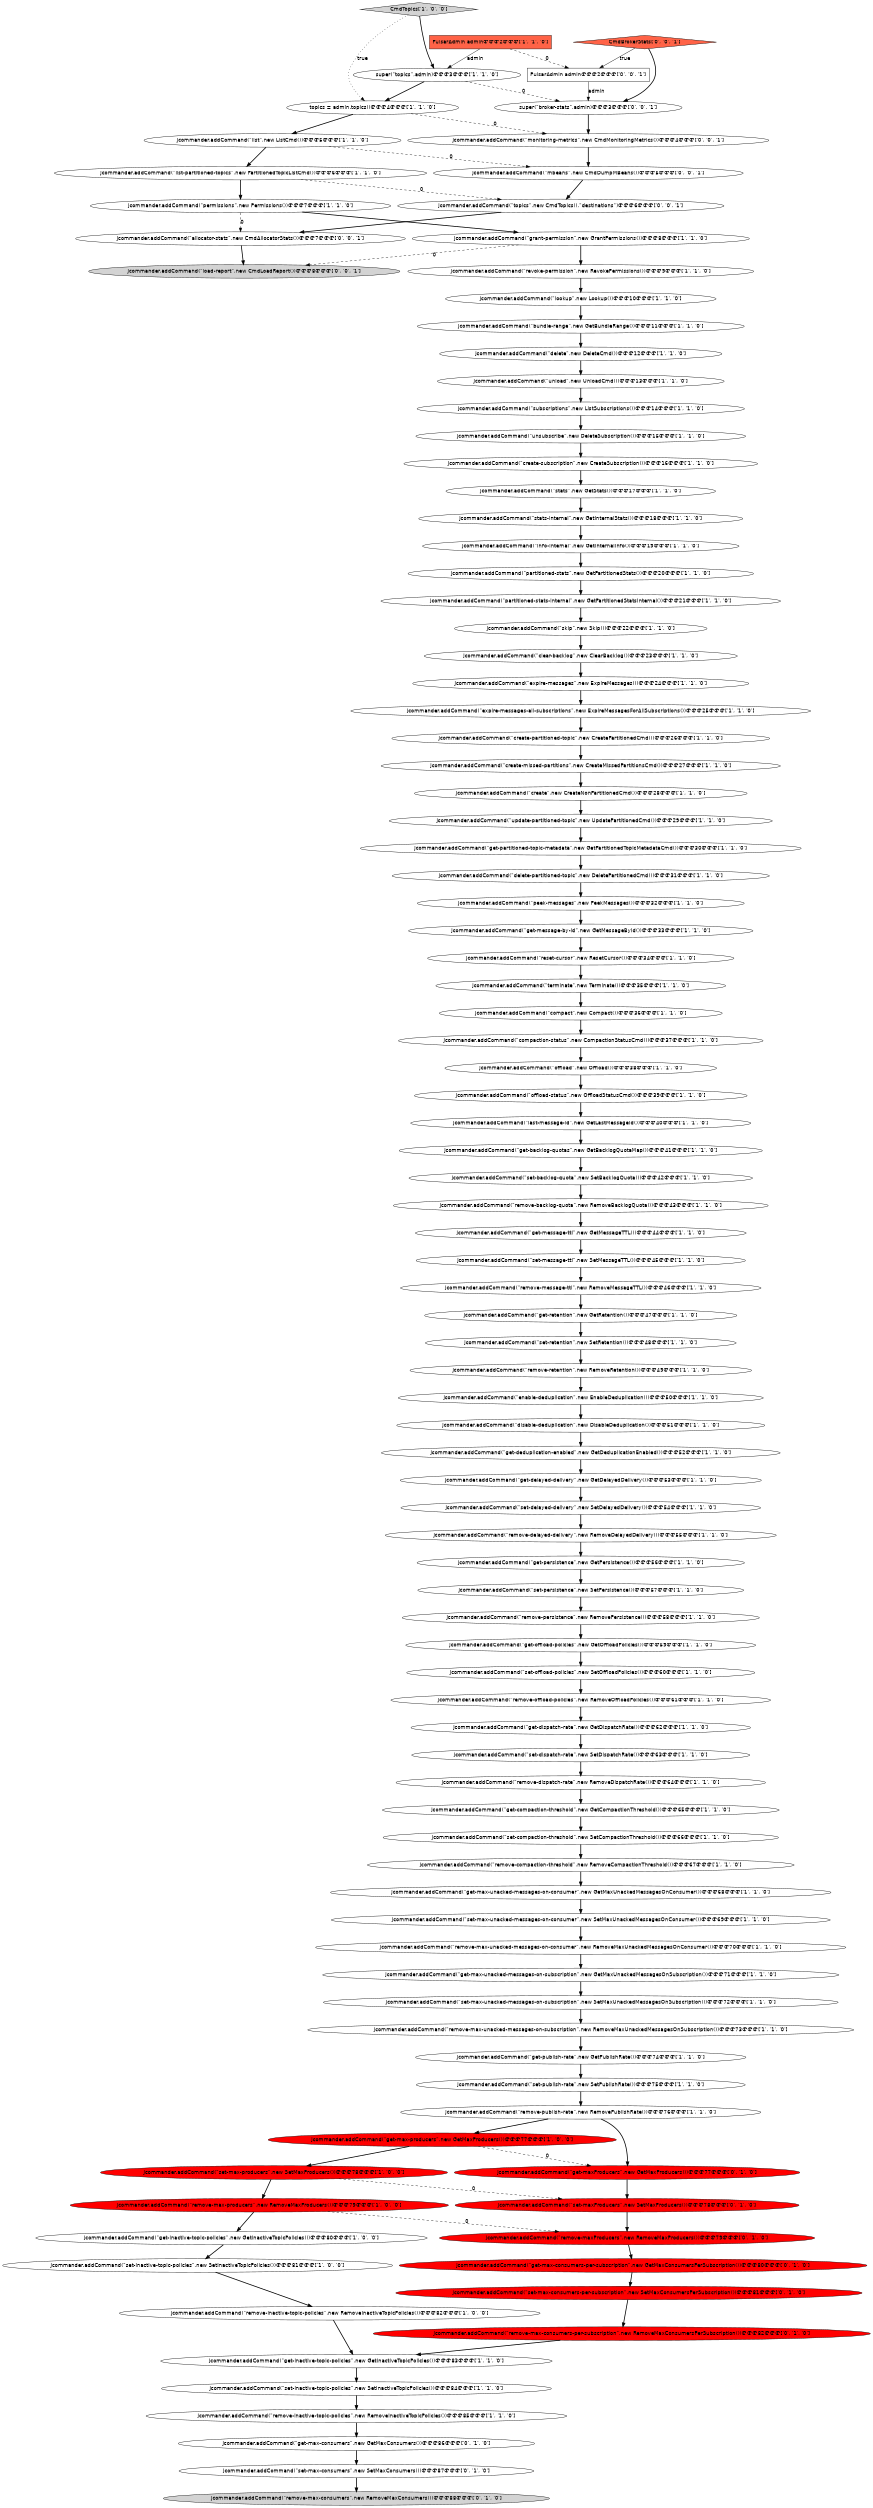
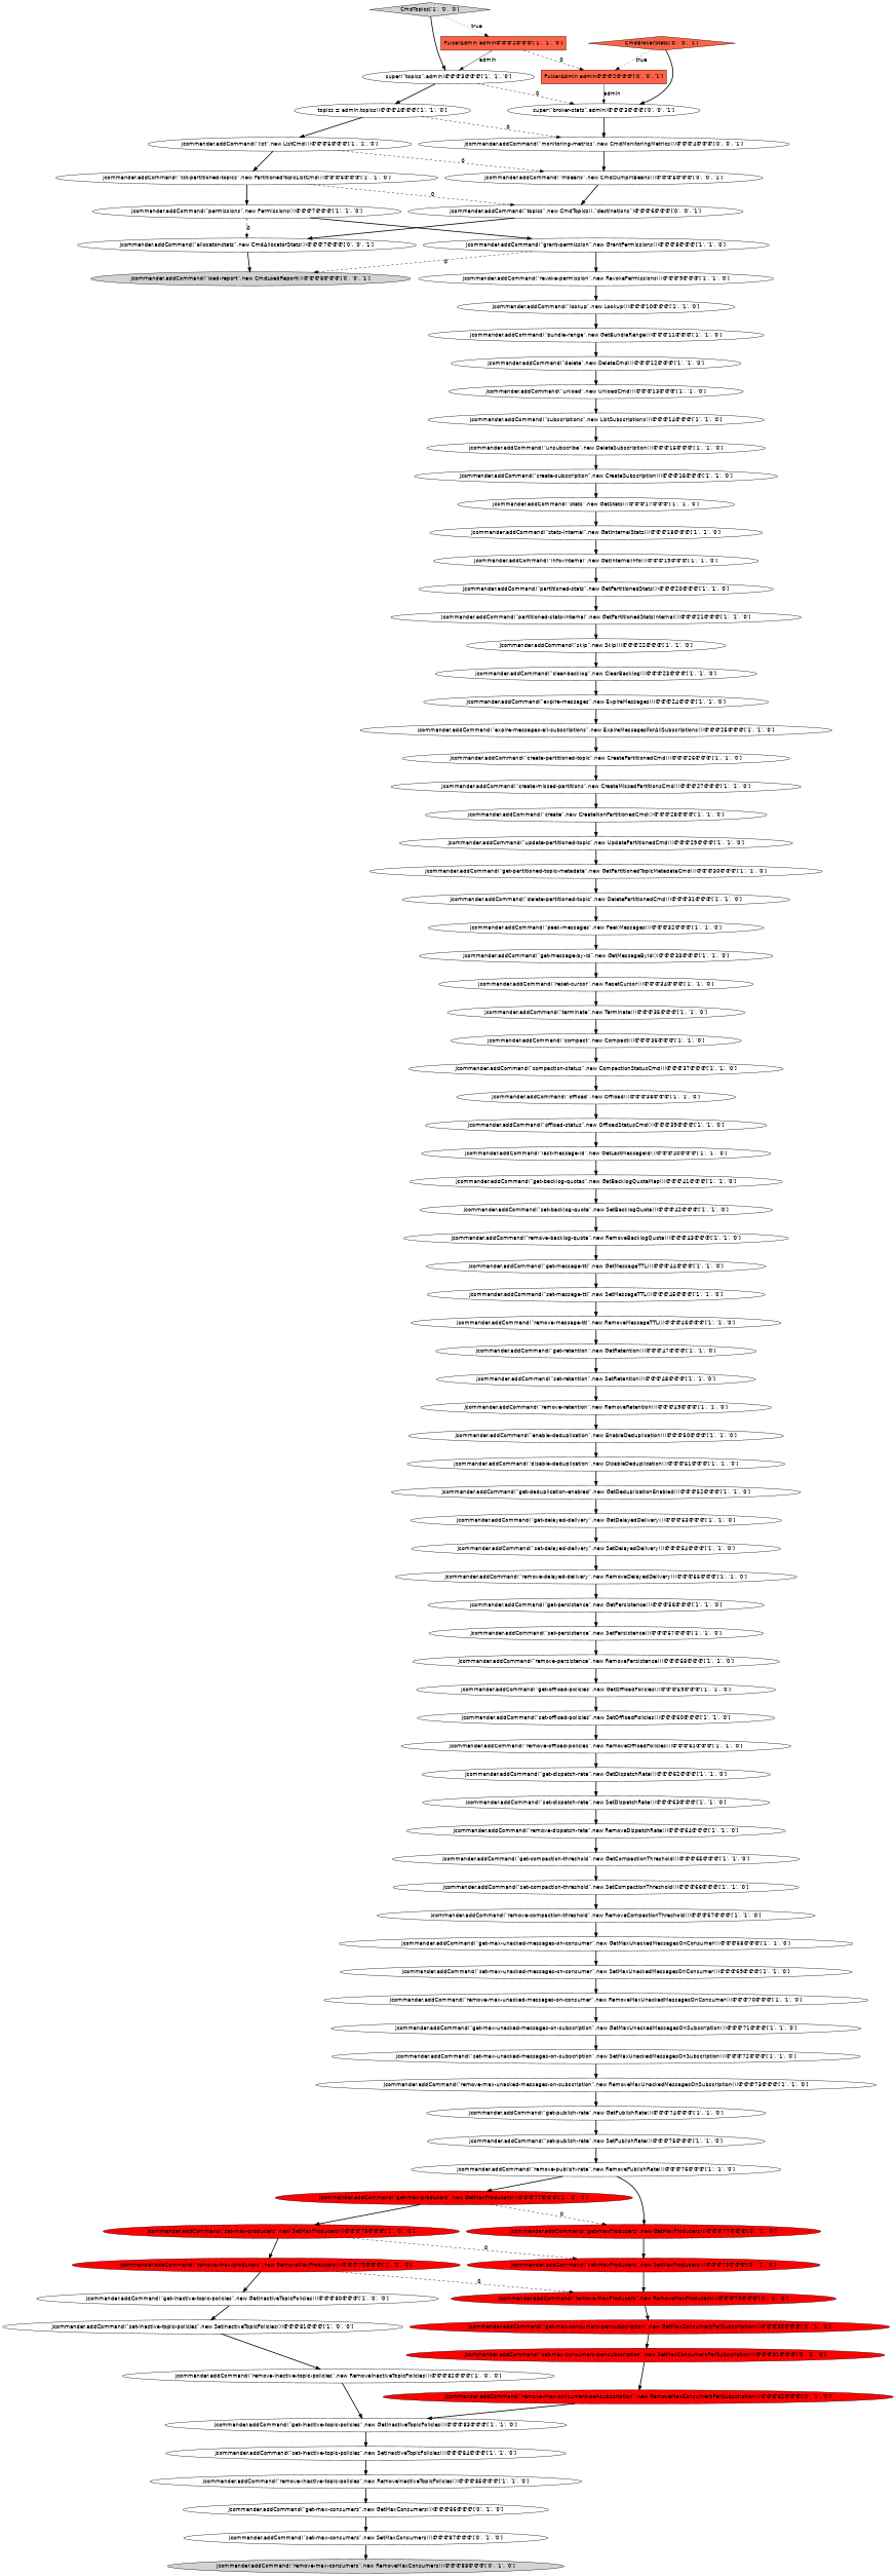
  digraph {
    fontname="DejaVu Sans"
    node [fillcolor=white fontname="DejaVu Sans" shape=ellipse style=filled]
    edge [fontname="DejaVu Sans" style=bold]
    n1 [label="jcommander.addCommand(\"enable-deduplication\",new EnableDeduplication())@@@50@@@['1', '1', '0']"]
    n2 [label="jcommander.addCommand(\"disable-deduplication\",new DisableDeduplication())@@@51@@@['1', '1', '0']"]
    n3 [label="jcommander.addCommand(\"get-deduplication-enabled\",new GetDeduplicationEnabled())@@@52@@@['1', '1', '0']"]
    n4 [label="jcommander.addCommand(\"get-message-ttl\",new GetMessageTTL())@@@44@@@['1', '1', '0']"]
    n5 [label="jcommander.addCommand(\"set-message-ttl\",new SetMessageTTL())@@@45@@@['1', '1', '0']"]
    n6 [label="jcommander.addCommand(\"remove-message-ttl\",new RemoveMessageTTL())@@@46@@@['1', '1', '0']"]
    n7 [fillcolor=red label="jcommander.addCommand(\"set-max-producers\",new SetMaxProducers())@@@78@@@['1', '0', '0']"]
    n8 [fillcolor=red label="jcommander.addCommand(\"remove-max-producers\",new RemoveMaxProducers())@@@79@@@['1', '0', '0']"]
    n9 [fillcolor=red label="jcommander.addCommand(\"set-maxProducers\",new SetMaxProducers())@@@78@@@['0', '1', '0']"]
    n10 [fillcolor=red label="jcommander.addCommand(\"remove-maxProducers\",new RemoveMaxProducers())@@@79@@@['0', '1', '0']"]
    n11 [label="jcommander.addCommand(\"get-inactive-topic-policies\",new GetInactiveTopicPolicies())@@@80@@@['1', '0', '0']"]
    n12 [label="jcommander.addCommand(\"get-retention\",new GetRetention())@@@47@@@['1', '1', '0']"]
    n13 [label="jcommander.addCommand(\"set-retention\",new SetRetention())@@@48@@@['1', '1', '0']"]
    n14 [label="jcommander.addCommand(\"get-backlog-quotas\",new GetBacklogQuotaMap())@@@41@@@['1', '1', '0']"]
    n15 [label="jcommander.addCommand(\"set-backlog-quota\",new SetBacklogQuota())@@@42@@@['1', '1', '0']"]
    n16 [label="jcommander.addCommand(\"remove-backlog-quota\",new RemoveBacklogQuota())@@@43@@@['1', '1', '0']"]
    n17 [label="super(\"topics\",admin)@@@3@@@['1', '1', '0']"]
    n18 [label="super(\"broker-stats\",admin)@@@3@@@['0', '0', '1']"]
    n19 [label="topics = admin.topics()@@@4@@@['1', '1', '0']"]
    n20 [fillcolor=tomato label="PulsarAdmin admin@@@2@@@['1', '1', '0']" shape=box]
-   n21 [label="PulsarAdmin admin@@@2@@@['0', '0', '1']" shape=box]
+   n21 [fillcolor=tomato label="PulsarAdmin admin@@@2@@@['0', '0', '1']" shape=box]
    n22 [fillcolor=tomato label="CmdBrokerStats['0', '0', '1']" shape=diamond]
    n23 [label="jcommander.addCommand(\"monitoring-metrics\",new CmdMonitoringMetrics())@@@4@@@['0', '0', '1']"]
    n24 [label="jcommander.addCommand(\"topics\",new CmdTopics(),\"destinations\")@@@6@@@['0', '0', '1']"]
    n25 [label="jcommander.addCommand(\"allocator-stats\",new CmdAllocatorStats())@@@7@@@['0', '0', '1']"]
    n26 [fillcolor=lightgray label="jcommander.addCommand(\"load-report\",new CmdLoadReport())@@@8@@@['0', '0', '1']"]
    n27 [label="jcommander.addCommand(\"get-compaction-threshold\",new GetCompactionThreshold())@@@65@@@['1', '1', '0']"]
    n28 [label="jcommander.addCommand(\"set-compaction-threshold\",new SetCompactionThreshold())@@@66@@@['1', '1', '0']"]
    n29 [label="jcommander.addCommand(\"remove-compaction-threshold\",new RemoveCompactionThreshold())@@@67@@@['1', '1', '0']"]
    n30 [label="jcommander.addCommand(\"create\",new CreateNonPartitionedCmd())@@@28@@@['1', '1', '0']"]
    n31 [label="jcommander.addCommand(\"update-partitioned-topic\",new UpdatePartitionedCmd())@@@29@@@['1', '1', '0']"]
    n32 [label="jcommander.addCommand(\"get-partitioned-topic-metadata\",new GetPartitionedTopicMetadataCmd())@@@30@@@['1', '1', '0']"]
    n33 [label="jcommander.addCommand(\"clear-backlog\",new ClearBacklog())@@@23@@@['1', '1', '0']"]
    n34 [label="jcommander.addCommand(\"expire-messages\",new ExpireMessages())@@@24@@@['1', '1', '0']"]
    n35 [label="jcommander.addCommand(\"expire-messages-all-subscriptions\",new ExpireMessagesForAllSubscriptions())@@@25@@@['1', '1', '0']"]
    n36 [label="jcommander.addCommand(\"terminate\",new Terminate())@@@35@@@['1', '1', '0']"]
    n37 [label="jcommander.addCommand(\"compact\",new Compact())@@@36@@@['1', '1', '0']"]
    n38 [label="jcommander.addCommand(\"compaction-status\",new CompactionStatusCmd())@@@37@@@['1', '1', '0']"]
    n39 [label="jcommander.addCommand(\"delete-partitioned-topic\",new DeletePartitionedCmd())@@@31@@@['1', '1', '0']"]
    n40 [label="jcommander.addCommand(\"get-max-unacked-messages-on-consumer\",new GetMaxUnackedMessagesOnConsumer())@@@68@@@['1', '1', '0']"]
    n41 [label="jcommander.addCommand(\"set-max-unacked-messages-on-consumer\",new SetMaxUnackedMessagesOnConsumer())@@@69@@@['1', '1', '0']"]
    n42 [label="jcommander.addCommand(\"remove-max-unacked-messages-on-consumer\",new RemoveMaxUnackedMessagesOnConsumer())@@@70@@@['1', '1', '0']"]
    n43 [fillcolor=red label="jcommander.addCommand(\"get-max-producers\",new GetMaxProducers())@@@77@@@['1', '0', '0']"]
    n44 [fillcolor=red label="jcommander.addCommand(\"get-maxProducers\",new GetMaxProducers())@@@77@@@['0', '1', '0']"]
    n45 [label="jcommander.addCommand(\"delete\",new DeleteCmd())@@@12@@@['1', '1', '0']"]
    n46 [label="jcommander.addCommand(\"unload\",new UnloadCmd())@@@13@@@['1', '1', '0']"]
    n47 [label="jcommander.addCommand(\"subscriptions\",new ListSubscriptions())@@@14@@@['1', '1', '0']"]
    n48 [label="jcommander.addCommand(\"remove-offload-policies\",new RemoveOffloadPolicies())@@@61@@@['1', '1', '0']"]
    n49 [label="jcommander.addCommand(\"get-dispatch-rate\",new GetDispatchRate())@@@62@@@['1', '1', '0']"]
    n50 [label="jcommander.addCommand(\"set-dispatch-rate\",new SetDispatchRate())@@@63@@@['1', '1', '0']"]
    n51 [label="jcommander.addCommand(\"offload\",new Offload())@@@38@@@['1', '1', '0']"]
    n52 [label="jcommander.addCommand(\"offload-status\",new OffloadStatusCmd())@@@39@@@['1', '1', '0']"]
    n53 [label="jcommander.addCommand(\"last-message-id\",new GetLastMessageId())@@@40@@@['1', '1', '0']"]
    n54 [label="jcommander.addCommand(\"get-max-unacked-messages-on-subscription\",new GetMaxUnackedMessagesOnSubscription())@@@71@@@['1', '1', '0']"]
    n55 [label="jcommander.addCommand(\"set-max-unacked-messages-on-subscription\",new SetMaxUnackedMessagesOnSubscription())@@@72@@@['1', '1', '0']"]
    n56 [label="jcommander.addCommand(\"remove-max-unacked-messages-on-subscription\",new RemoveMaxUnackedMessagesOnSubscription())@@@73@@@['1', '1', '0']"]
    n57 [label="jcommander.addCommand(\"get-publish-rate\",new GetPublishRate())@@@74@@@['1', '1', '0']"]
    n58 [label="jcommander.addCommand(\"set-inactive-topic-policies\",new SetInactiveTopicPolicies())@@@81@@@['1', '0', '0']"]
    n59 [label="jcommander.addCommand(\"remove-inactive-topic-policies\",new RemoveInactiveTopicPolicies())@@@82@@@['1', '0', '0']"]
    n60 [label="jcommander.addCommand(\"get-inactive-topic-policies\",new GetInactiveTopicPolicies())@@@83@@@['1', '1', '0']"]
    n61 [label="jcommander.addCommand(\"mbeans\",new CmdDumpMBeans())@@@5@@@['0', '0', '1']"]
    n62 [label="jcommander.addCommand(\"create-missed-partitions\",new CreateMissedPartitionsCmd())@@@27@@@['1', '1', '0']"]
    n63 [label="jcommander.addCommand(\"revoke-permission\",new RevokePermissions())@@@9@@@['1', '1', '0']"]
    n64 [label="jcommander.addCommand(\"lookup\",new Lookup())@@@10@@@['1', '1', '0']"]
    n65 [label="jcommander.addCommand(\"bundle-range\",new GetBundleRange())@@@11@@@['1', '1', '0']"]
    n66 [label="jcommander.addCommand(\"remove-retention\",new RemoveRetention())@@@49@@@['1', '1', '0']"]
    n67 [label="jcommander.addCommand(\"remove-persistence\",new RemovePersistence())@@@58@@@['1', '1', '0']"]
    n68 [label="jcommander.addCommand(\"get-offload-policies\",new GetOffloadPolicies())@@@59@@@['1', '1', '0']"]
    n69 [label="jcommander.addCommand(\"set-offload-policies\",new SetOffloadPolicies())@@@60@@@['1', '1', '0']"]
    n70 [label="jcommander.addCommand(\"list\",new ListCmd())@@@5@@@['1', '1', '0']"]
    n71 [label="jcommander.addCommand(\"list-partitioned-topics\",new PartitionedTopicListCmd())@@@6@@@['1', '1', '0']"]
    n72 [label="jcommander.addCommand(\"permissions\",new Permissions())@@@7@@@['1', '1', '0']"]
    n73 [label="jcommander.addCommand(\"skip\",new Skip())@@@22@@@['1', '1', '0']"]
    n74 [label="jcommander.addCommand(\"grant-permission\",new GrantPermissions())@@@8@@@['1', '1', '0']"]
    n75 [label="jcommander.addCommand(\"get-delayed-delivery\",new GetDelayedDelivery())@@@53@@@['1', '1', '0']"]
    n76 [label="jcommander.addCommand(\"set-delayed-delivery\",new SetDelayedDelivery())@@@54@@@['1', '1', '0']"]
    n77 [label="jcommander.addCommand(\"remove-delayed-delivery\",new RemoveDelayedDelivery())@@@55@@@['1', '1', '0']"]
    n78 [fillcolor=red label="jcommander.addCommand(\"remove-max-consumers-per-subscription\",new RemoveMaxConsumersPerSubscription())@@@82@@@['0', '1', '0']"]
    n79 [label="jcommander.addCommand(\"set-inactive-topic-policies\",new SetInactiveTopicPolicies())@@@84@@@['1', '1', '0']"]
    n80 [label="jcommander.addCommand(\"stats-internal\",new GetInternalStats())@@@18@@@['1', '1', '0']"]
    n81 [label="jcommander.addCommand(\"info-internal\",new GetInternalInfo())@@@19@@@['1', '1', '0']"]
    n82 [label="jcommander.addCommand(\"partitioned-stats\",new GetPartitionedStats())@@@20@@@['1', '1', '0']"]
    n83 [label="jcommander.addCommand(\"unsubscribe\",new DeleteSubscription())@@@15@@@['1', '1', '0']"]
    n84 [label="jcommander.addCommand(\"peek-messages\",new PeekMessages())@@@32@@@['1', '1', '0']"]
    n85 [label="jcommander.addCommand(\"get-message-by-id\",new GetMessageById())@@@33@@@['1', '1', '0']"]
    n86 [label="jcommander.addCommand(\"reset-cursor\",new ResetCursor())@@@34@@@['1', '1', '0']"]
    n87 [fillcolor=red label="jcommander.addCommand(\"get-max-consumers-per-subscription\",new GetMaxConsumersPerSubscription())@@@80@@@['0', '1', '0']"]
    n88 [fillcolor=red label="jcommander.addCommand(\"set-max-consumers-per-subscription\",new SetMaxConsumersPerSubscription())@@@81@@@['0', '1', '0']"]
    n89 [fillcolor=lightgray label="CmdTopics['1', '0', '0']" shape=diamond]
    n90 [label="jcommander.addCommand(\"get-persistence\",new GetPersistence())@@@56@@@['1', '1', '0']"]
    n91 [label="jcommander.addCommand(\"set-persistence\",new SetPersistence())@@@57@@@['1', '1', '0']"]
    n92 [label="jcommander.addCommand(\"remove-dispatch-rate\",new RemoveDispatchRate())@@@64@@@['1', '1', '0']"]
    n93 [label="jcommander.addCommand(\"create-subscription\",new CreateSubscription())@@@16@@@['1', '1', '0']"]
    n94 [label="jcommander.addCommand(\"set-max-consumers\",new SetMaxConsumers())@@@87@@@['0', '1', '0']"]
    n95 [fillcolor=lightgray label="jcommander.addCommand(\"remove-max-consumers\",new RemoveMaxConsumers())@@@88@@@['0', '1', '0']"]
    n96 [label="jcommander.addCommand(\"create-partitioned-topic\",new CreatePartitionedCmd())@@@26@@@['1', '1', '0']"]
    n97 [label="jcommander.addCommand(\"partitioned-stats-internal\",new GetPartitionedStatsInternal())@@@21@@@['1', '1', '0']"]
    n98 [label="jcommander.addCommand(\"remove-publish-rate\",new RemovePublishRate())@@@76@@@['1', '1', '0']"]
    n99 [label="jcommander.addCommand(\"stats\",new GetStats())@@@17@@@['1', '1', '0']"]
    n100 [label="jcommander.addCommand(\"set-publish-rate\",new SetPublishRate())@@@75@@@['1', '1', '0']"]
    n101 [label="jcommander.addCommand(\"remove-inactive-topic-policies\",new RemoveInactiveTopicPolicies())@@@85@@@['1', '1', '0']"]
    n102 [label="jcommander.addCommand(\"get-max-consumers\",new GetMaxConsumers())@@@86@@@['0', '1', '0']"]
    n1 -> n2
    n2 -> n3
    n3 -> n75
    n4 -> n5
    n5 -> n6
    n6 -> n12
    n7 -> n8
    n7 -> n9 [label=0 style=dashed]
    n8 -> n10 [label=0 style=dashed]
    n8 -> n11
    n9 -> n10
    n10 -> n87
    n11 -> n58
    n12 -> n13
    n13 -> n66
    n14 -> n15
    n15 -> n16
    n16 -> n4
    n17 -> n18 [label=0 style=dashed]
    n17 -> n19
    n18 -> n23
    n19 -> n23 [label=0 style=dashed]
    n19 -> n70
    n20 -> n17 [label=admin style=solid]
    n20 -> n21 [label=0 style=dashed]
    n21 -> n18 [label=admin style=solid]
    n22 -> n18
-   n22 -> n21 [label=true style=solid]
+   n22 -> n21 [label=true style=dotted]
    n23 -> n61
    n24 -> n25
    n25 -> n26
    n27 -> n28
    n28 -> n29
    n29 -> n40
    n30 -> n31
    n31 -> n32
    n32 -> n39
    n33 -> n34
    n34 -> n35
    n35 -> n96
    n36 -> n37
    n37 -> n38
    n38 -> n51
    n39 -> n84
    n40 -> n41
    n41 -> n42
    n42 -> n54
    n43 -> n7
    n43 -> n44 [label=0 style=dashed]
    n44 -> n9
    n45 -> n46
    n46 -> n47
    n47 -> n83
    n48 -> n49
    n49 -> n50
    n50 -> n92
    n51 -> n52
    n52 -> n53
    n53 -> n14
    n54 -> n55
    n55 -> n56
    n56 -> n57
    n57 -> n100
    n58 -> n59
    n59 -> n60
    n60 -> n79
    n61 -> n24
    n62 -> n30
    n63 -> n64
    n64 -> n65
    n65 -> n45
    n66 -> n1
    n67 -> n68
    n68 -> n69
    n69 -> n48
    n70 -> n61 [label=0 style=dashed]
    n70 -> n71
    n71 -> n24 [label=0 style=dashed]
    n71 -> n72
    n72 -> n25 [label=0 style=dashed]
    n72 -> n74
    n73 -> n33
    n74 -> n26 [label=0 style=dashed]
    n74 -> n63
    n75 -> n76
    n76 -> n77
    n77 -> n90
    n78 -> n60
    n79 -> n101
    n80 -> n81
    n81 -> n82
    n82 -> n97
    n83 -> n93
    n84 -> n85
    n85 -> n86
    n86 -> n36
    n87 -> n88
    n88 -> n78
    n89 -> n17
-   n89 -> n19 [label=true style=dotted]
+   n89 -> n20 [label=true style=dotted]
    n90 -> n91
    n91 -> n67
    n92 -> n27
    n93 -> n99
    n94 -> n95
    n96 -> n62
    n97 -> n73
    n98 -> n43
    n98 -> n44
    n99 -> n80
    n100 -> n98
    n101 -> n102
    n102 -> n94
  }
